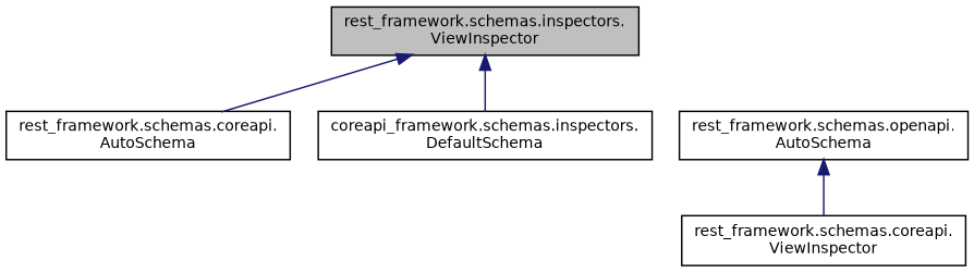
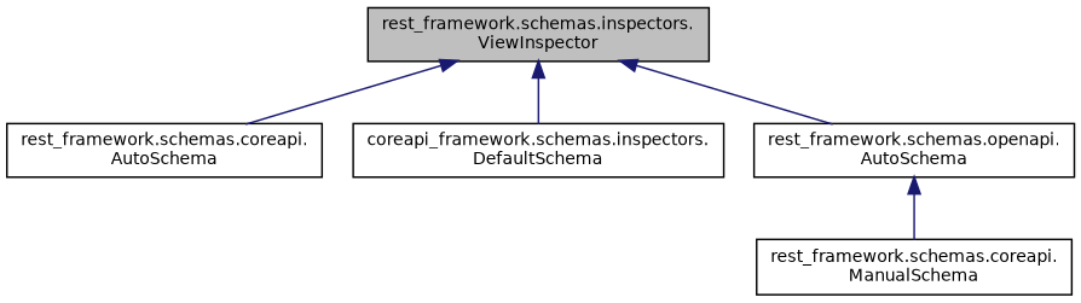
  digraph {
    rankdir=TB
    node [color=black fillcolor=white fontname=Helvetica fontsize=10 shape=record style=filled]
    edge [color=midnightblue dir=back fontname=Helvetica fontsize=10 labelfontname=Helvetica labelfontsize=10 style=solid]
    n1 [fillcolor=grey75 fontcolor=black height=0.2 label="rest_framework.schemas.inspectors.\lViewInspector" width=0.4]
    n2 [height=0.2 label="rest_framework.schemas.coreapi.\lAutoSchema" width=0.4]
    n3 [height=0.2 label="coreapi_framework.schemas.inspectors.\lDefaultSchema" width=0.4]
    n4 [height=0.2 label="rest_framework.schemas.openapi.\lAutoSchema" width=0.4]
-   n5 [height=0.2 label="rest_framework.schemas.coreapi.\lViewInspector" width=0.4]
+   n5 [height=0.2 label="rest_framework.schemas.coreapi.\lManualSchema" width=0.4]
    n1 -> n2
    n1 -> n3
+   n1 -> n4
    n4 -> n5
  }
